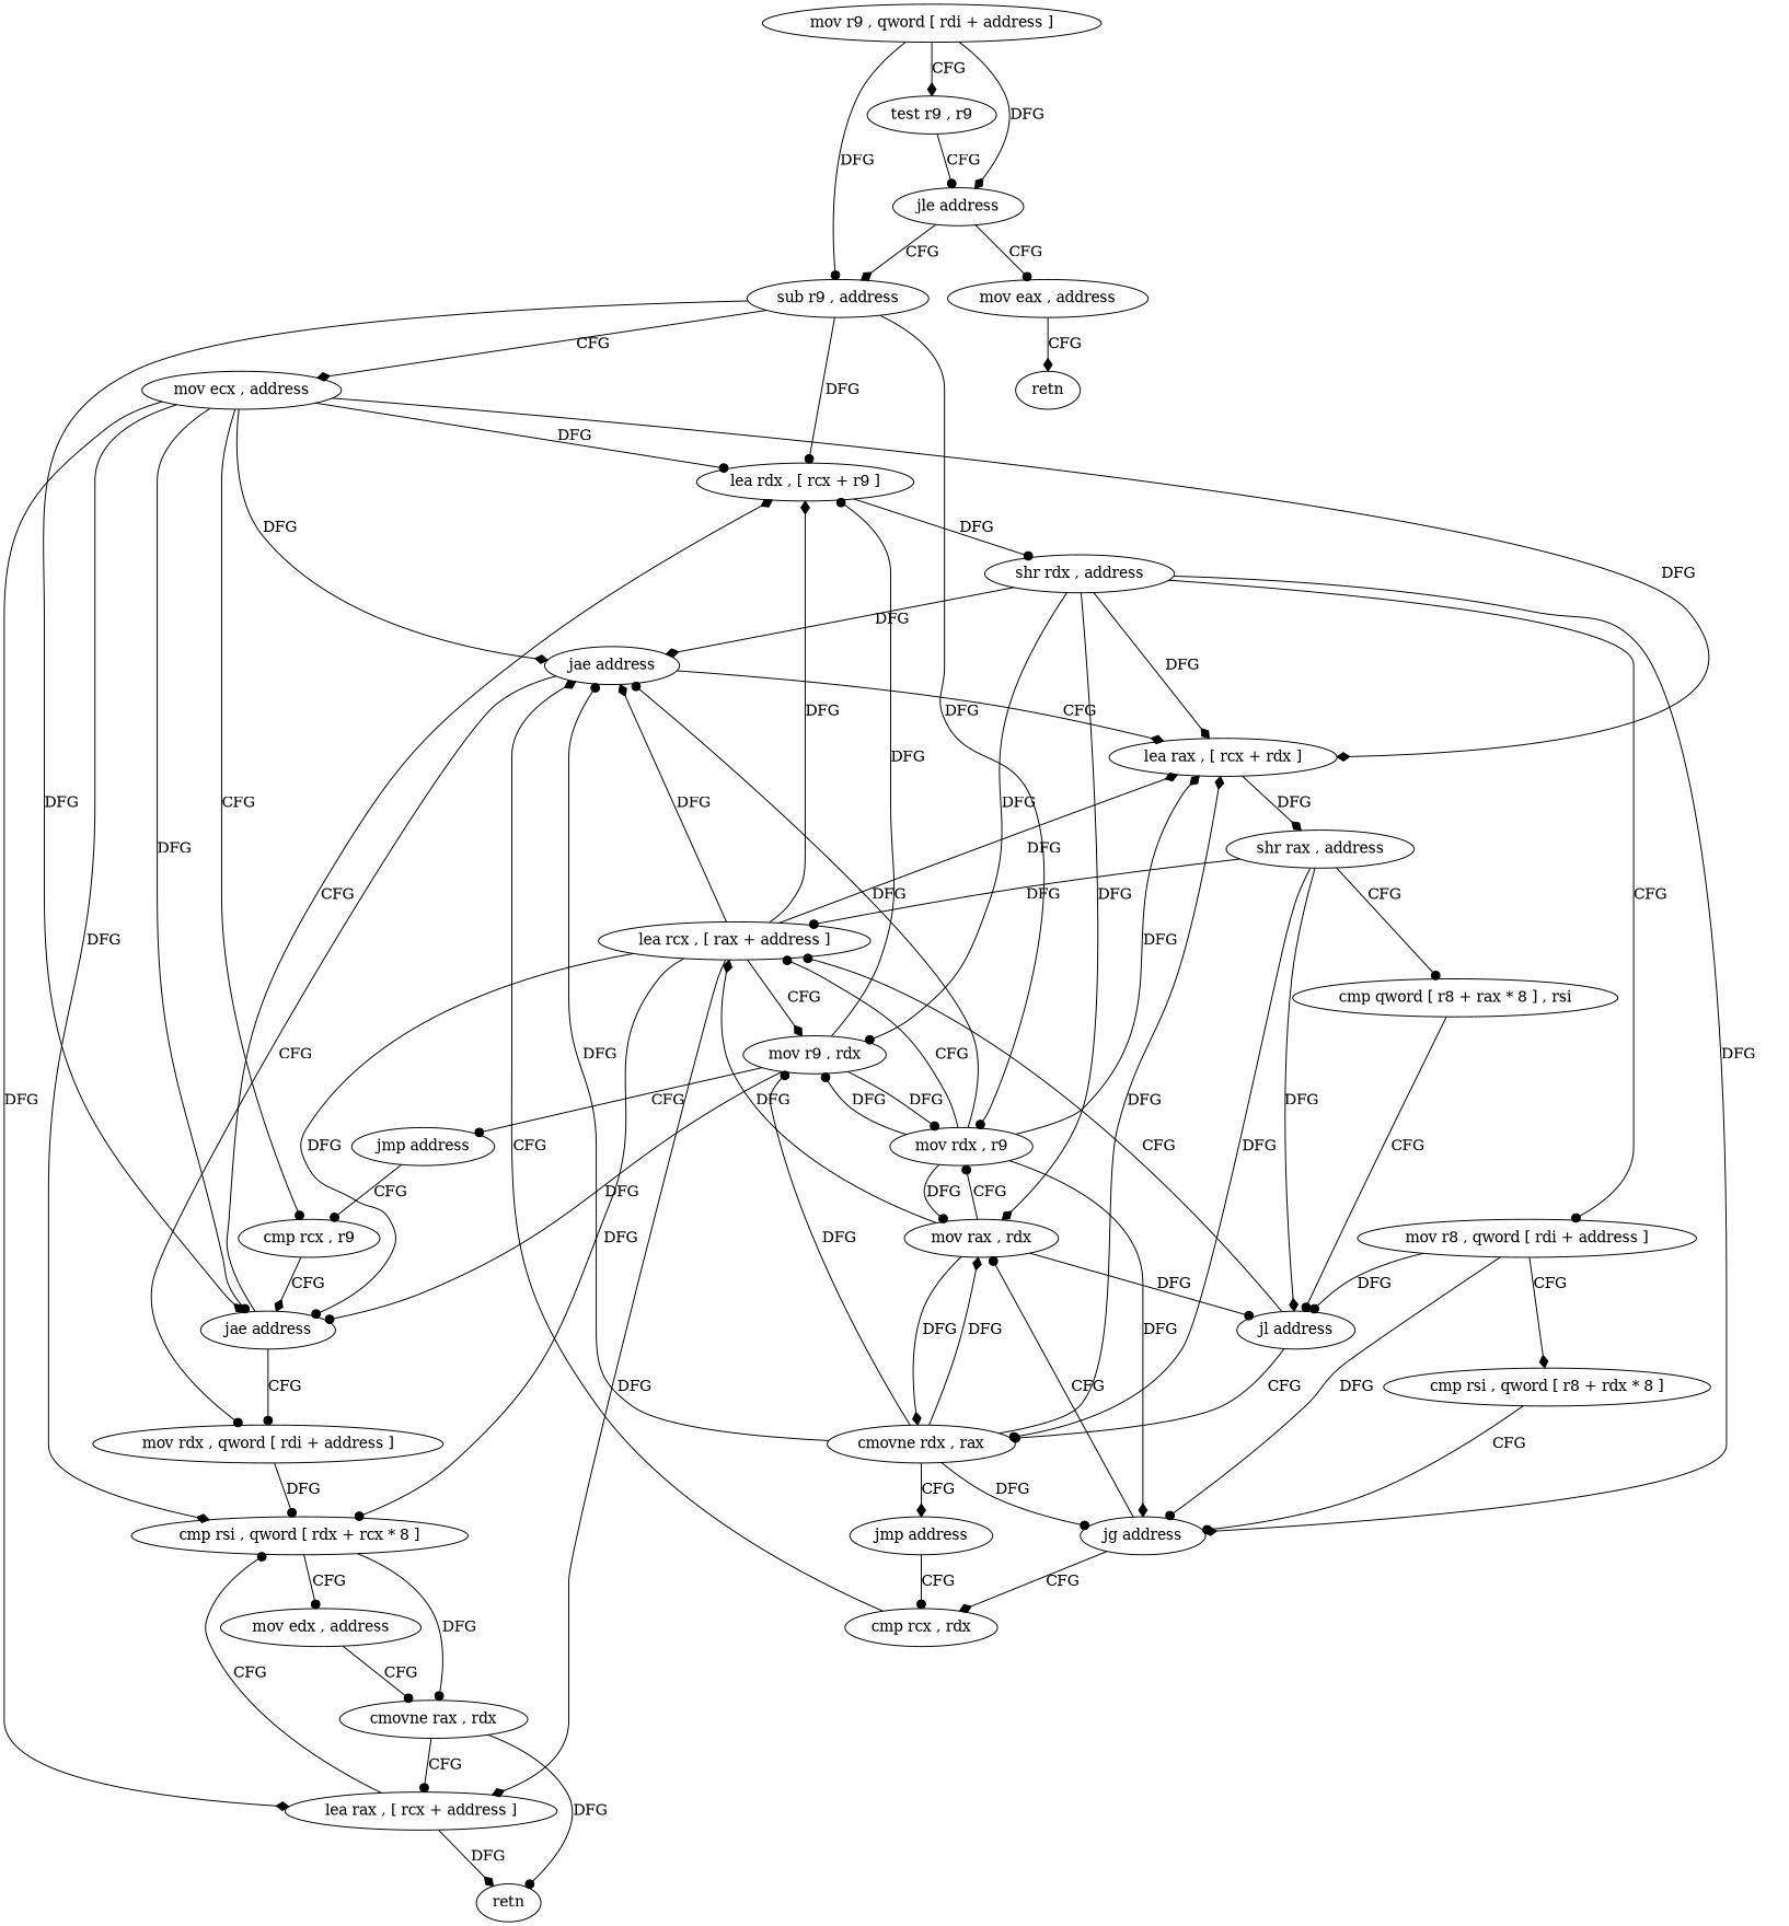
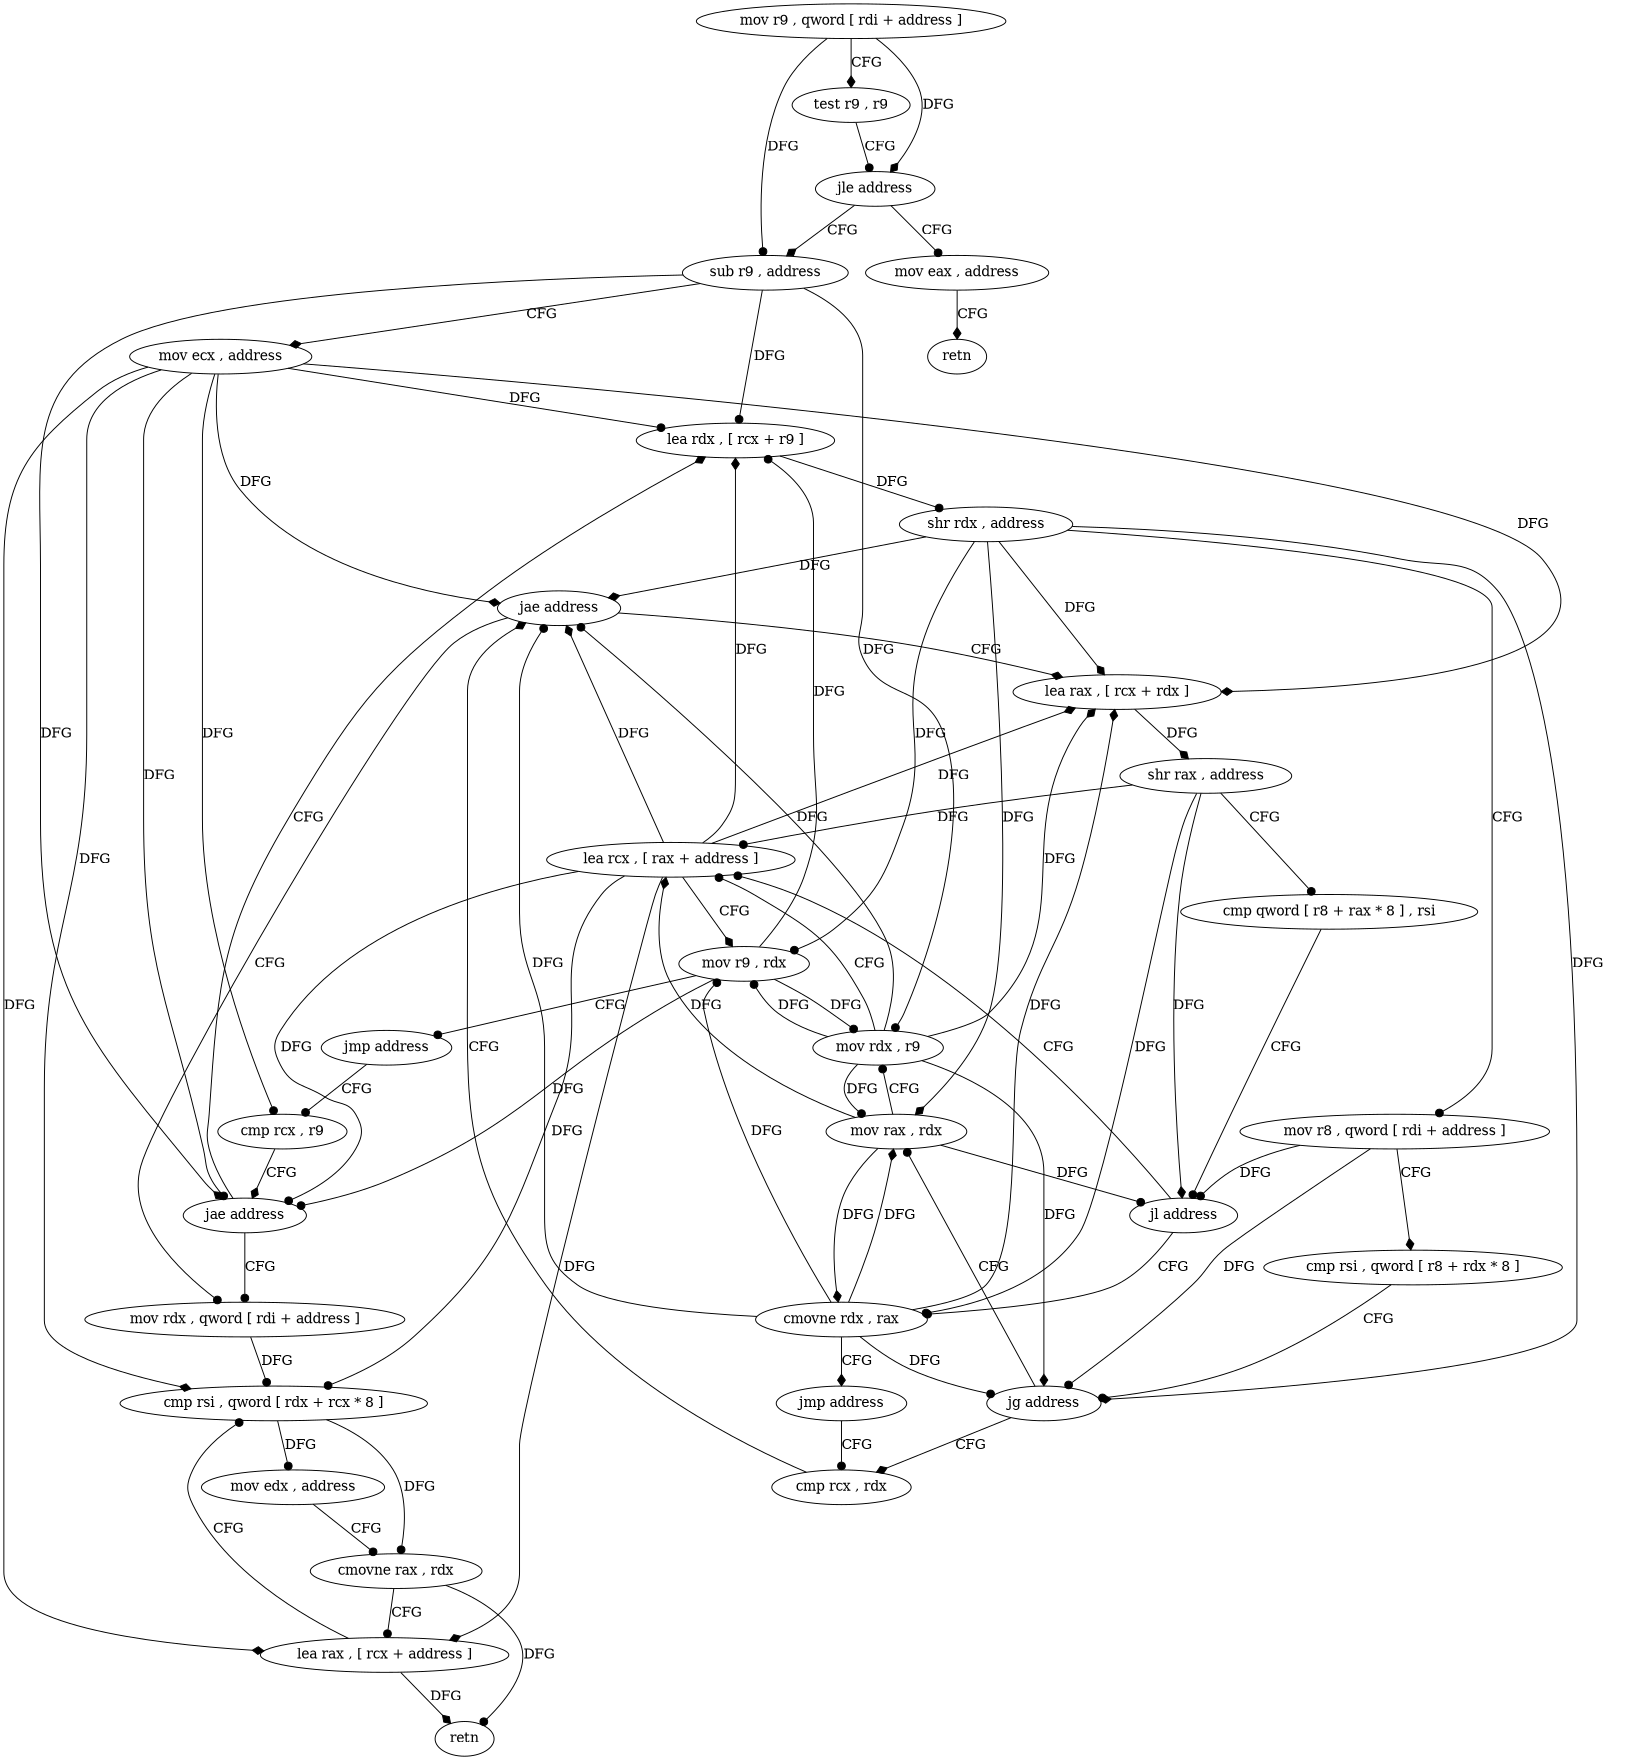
  digraph {
    edge [arrowhead=dot]
    n1 [label="mov r9 , qword [ rdi + address ]"]
    n2 [label="test r9 , r9"]
    n3 [label="jle address"]
    n4 [label="sub r9 , address"]
    n5 [label="mov eax , address"]
    n6 [label="mov ecx , address"]
    n7 [label="lea rdx , [ rcx + r9 ]"]
    n8 [label="mov rdx , r9"]
    n9 [label="jae address"]
    n10 [label=retn]
    n11 [label="cmp rcx , r9"]
    n12 [label="lea rax , [ rcx + address ]"]
    n13 [label="cmp rsi , qword [ rdx + rcx * 8 ]"]
    n14 [label="jae address"]
    n15 [label="lea rax , [ rcx + rdx ]"]
    n16 [label="shr rdx , address"]
    n17 [label="jg address"]
    n18 [label="mov rax , rdx"]
    n19 [label="mov r9 , rdx"]
    n20 [label="lea rcx , [ rax + address ]"]
    n21 [label="mov rdx , qword [ rdi + address ]"]
    n22 [label=retn]
    n23 [label="mov edx , address"]
    n24 [label="cmovne rax , rdx"]
    n25 [label="shr rax , address"]
    n26 [label="mov r8 , qword [ rdi + address ]"]
    n27 [label="cmp rsi , qword [ r8 + rdx * 8 ]"]
    n28 [label="jl address"]
    n29 [label="cmp rcx , rdx"]
    n30 [label="cmovne rdx , rax"]
    n31 [label="jmp address"]
    n32 [label="jmp address"]
    n33 [label="cmp qword [ r8 + rax * 8 ] , rsi"]
    n1 -> n2 [arrowhead=diamond label=CFG]
    n1 -> n3 [arrowhead=diamond label=DFG]
    n1 -> n4 [label=DFG]
    n2 -> n3 [label=CFG]
    n3 -> n4 [arrowhead=diamond label=CFG]
    n3 -> n5 [label=CFG]
    n4 -> n6 [arrowhead=diamond label=CFG]
    n4 -> n7 [label=DFG]
    n4 -> n8 [label=DFG]
    n4 -> n9 [arrowhead=diamond label=DFG]
    n5 -> n10 [arrowhead=diamond label=CFG]
    n6 -> n7 [label=DFG]
    n6 -> n9 [label=DFG]
-   n6 -> n11 [label=CFG]
+   n6 -> n11 [label=DFG]
    n6 -> n12 [arrowhead=diamond label=DFG]
    n6 -> n13 [arrowhead=diamond label=DFG]
    n6 -> n14 [arrowhead=diamond label=DFG]
    n6 -> n15 [arrowhead=diamond label=DFG]
    n7 -> n16 [label=DFG]
    n8 -> n14 [label=DFG]
    n8 -> n15 [arrowhead=diamond label=DFG]
    n8 -> n17 [arrowhead=diamond label=DFG]
    n8 -> n18 [label=DFG]
    n8 -> n19 [label=DFG]
    n8 -> n20 [label=CFG]
    n9 -> n7 [arrowhead=diamond label=CFG]
    n9 -> n21 [label=CFG]
    n11 -> n9 [arrowhead=diamond label=CFG]
    n12 -> n13 [label=CFG]
    n12 -> n22 [arrowhead=diamond label=DFG]
-   n13 -> n23 [label=CFG]
+   n13 -> n23 [label=DFG]
    n13 -> n24 [label=DFG]
    n14 -> n15 [arrowhead=diamond label=CFG]
    n14 -> n21 [label=CFG]
    n15 -> n25 [arrowhead=diamond label=DFG]
    n16 -> n14 [arrowhead=diamond label=DFG]
    n16 -> n15 [arrowhead=diamond label=DFG]
    n16 -> n17 [arrowhead=diamond label=DFG]
    n16 -> n18 [arrowhead=diamond label=DFG]
    n16 -> n19 [label=DFG]
    n16 -> n26 [label=CFG]
    n17 -> n18 [label=CFG]
    n17 -> n29 [arrowhead=diamond label=CFG]
    n18 -> n8 [label=CFG]
    n18 -> n20 [arrowhead=diamond label=DFG]
    n18 -> n28 [label=DFG]
    n18 -> n30 [arrowhead=diamond label=DFG]
    n19 -> n7 [label=DFG]
    n19 -> n8 [label=DFG]
    n19 -> n9 [label=DFG]
    n19 -> n31 [label=CFG]
    n20 -> n7 [arrowhead=diamond label=DFG]
    n20 -> n9 [label=DFG]
    n20 -> n12 [arrowhead=diamond label=DFG]
    n20 -> n13 [label=DFG]
    n20 -> n14 [arrowhead=diamond label=DFG]
    n20 -> n15 [arrowhead=diamond label=DFG]
    n20 -> n19 [arrowhead=diamond label=CFG]
    n21 -> n13 [label=DFG]
    n23 -> n24 [label=CFG]
    n24 -> n12 [label=CFG]
    n24 -> n22 [label=DFG]
    n25 -> n20 [label=DFG]
    n25 -> n28 [arrowhead=diamond label=DFG]
    n25 -> n30 [label=DFG]
    n25 -> n33 [label=CFG]
    n26 -> n17 [label=DFG]
    n26 -> n27 [arrowhead=diamond label=CFG]
    n26 -> n28 [label=DFG]
    n27 -> n17 [label=CFG]
    n28 -> n20 [label=CFG]
    n28 -> n30 [label=CFG]
    n29 -> n14 [arrowhead=diamond label=CFG]
    n30 -> n14 [label=DFG]
    n30 -> n15 [arrowhead=diamond label=DFG]
    n30 -> n17 [label=DFG]
    n30 -> n18 [arrowhead=diamond label=DFG]
    n30 -> n19 [label=DFG]
    n30 -> n32 [arrowhead=diamond label=CFG]
    n31 -> n11 [label=CFG]
    n32 -> n29 [label=CFG]
    n33 -> n28 [label=CFG]
  }
